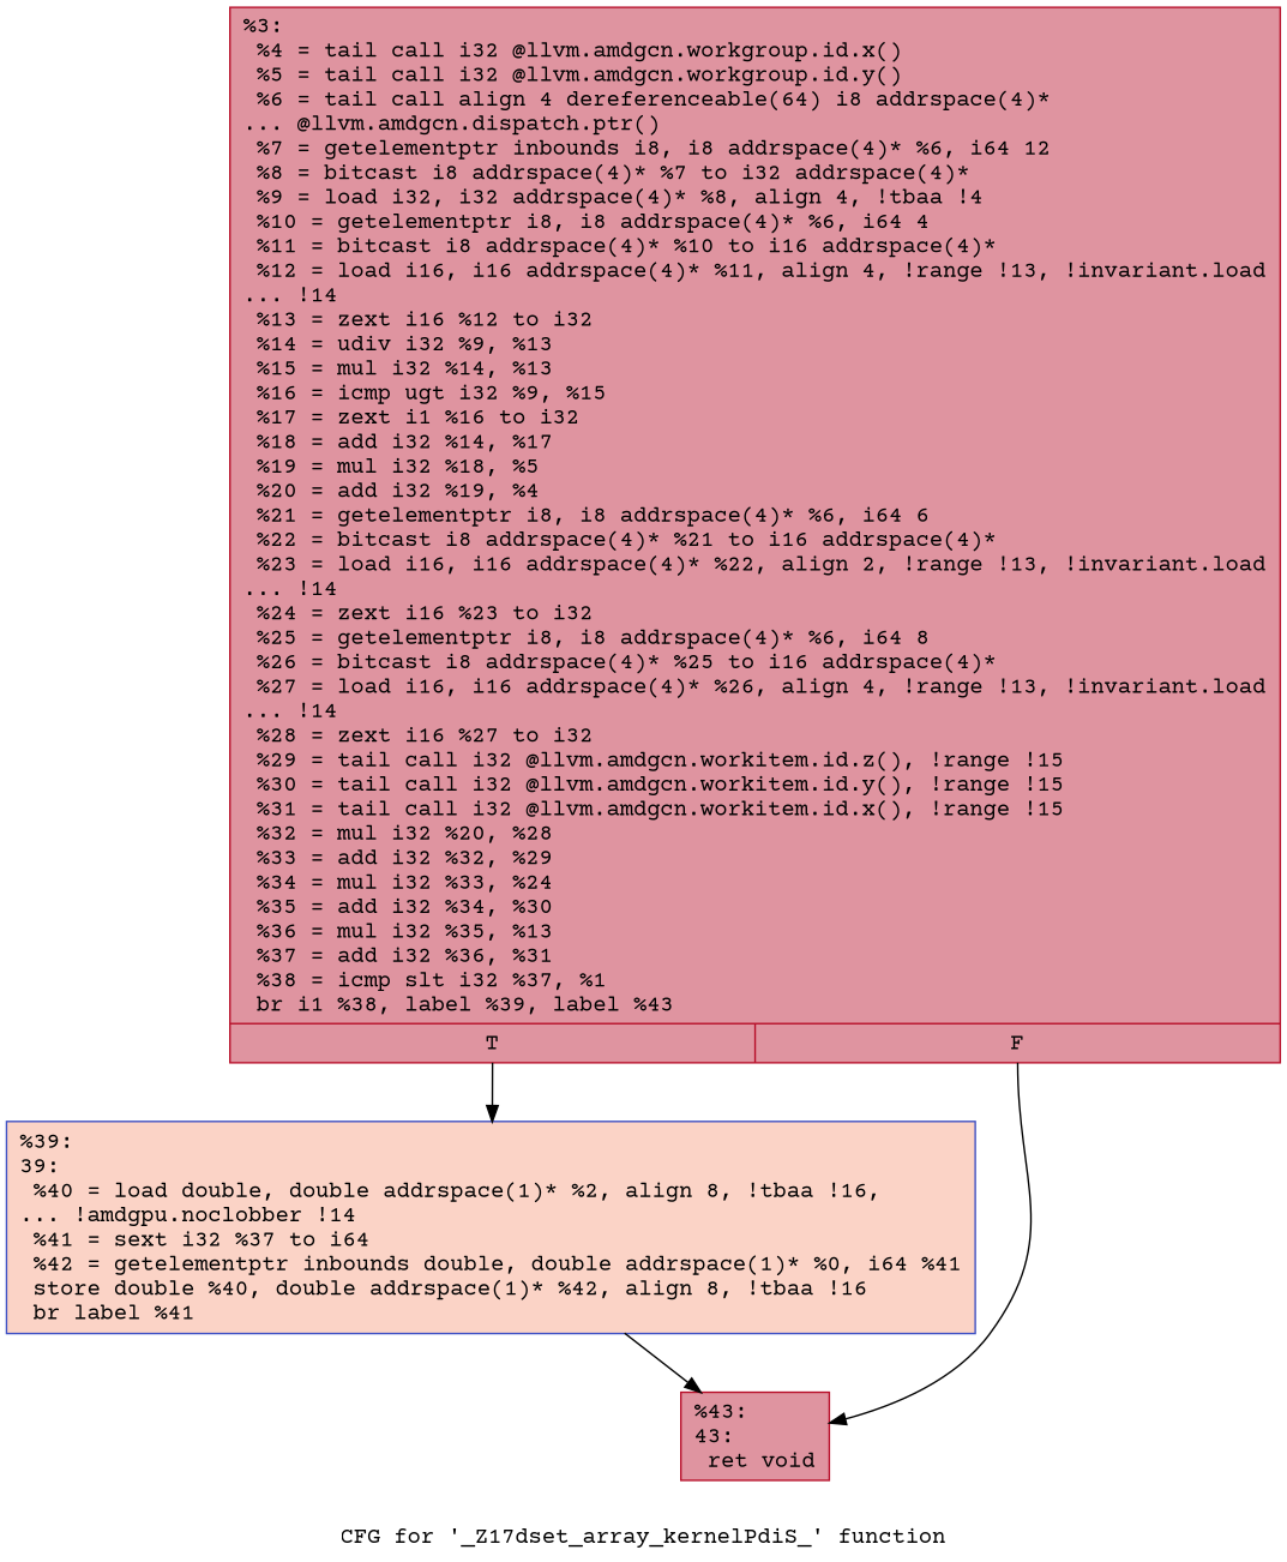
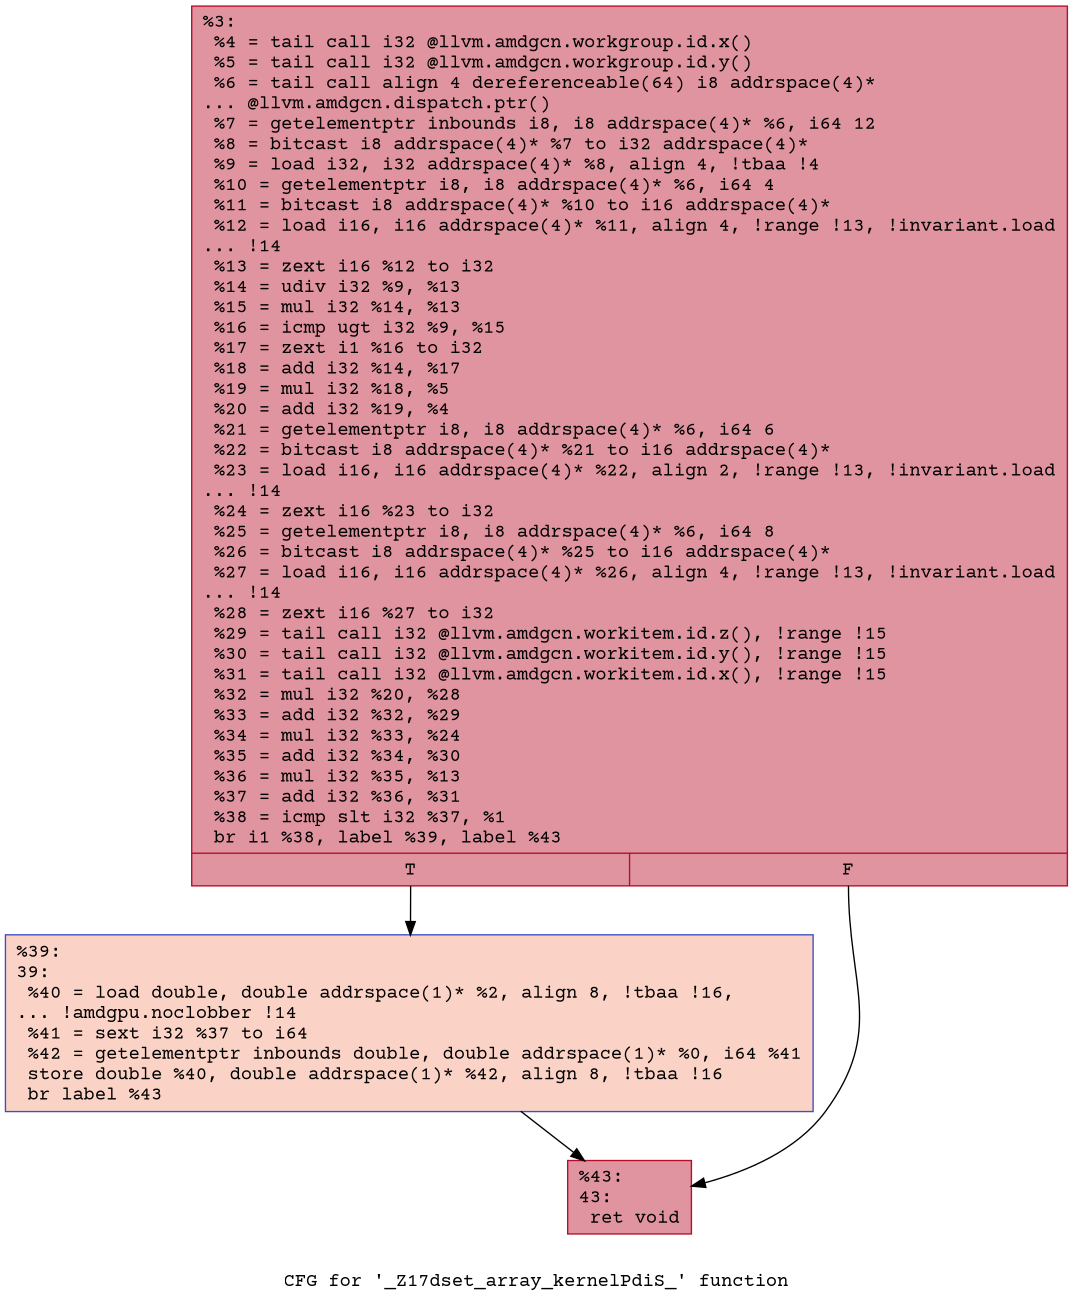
  digraph {
    label="CFG for '_Z17dset_array_kernelPdiS_' function"
    fontname="Courier Prime"
    node [color="#b70d28ff" fillcolor="#b70d2870" shape=record style=filled fontname="Courier Prime"]
    edge [fontname="Courier Prime"]
    n1 [label="{%3:\l  %4 = tail call i32 @llvm.amdgcn.workgroup.id.x()\l  %5 = tail call i32 @llvm.amdgcn.workgroup.id.y()\l  %6 = tail call align 4 dereferenceable(64) i8 addrspace(4)*\l... @llvm.amdgcn.dispatch.ptr()\l  %7 = getelementptr inbounds i8, i8 addrspace(4)* %6, i64 12\l  %8 = bitcast i8 addrspace(4)* %7 to i32 addrspace(4)*\l  %9 = load i32, i32 addrspace(4)* %8, align 4, !tbaa !4\l  %10 = getelementptr i8, i8 addrspace(4)* %6, i64 4\l  %11 = bitcast i8 addrspace(4)* %10 to i16 addrspace(4)*\l  %12 = load i16, i16 addrspace(4)* %11, align 4, !range !13, !invariant.load\l... !14\l  %13 = zext i16 %12 to i32\l  %14 = udiv i32 %9, %13\l  %15 = mul i32 %14, %13\l  %16 = icmp ugt i32 %9, %15\l  %17 = zext i1 %16 to i32\l  %18 = add i32 %14, %17\l  %19 = mul i32 %18, %5\l  %20 = add i32 %19, %4\l  %21 = getelementptr i8, i8 addrspace(4)* %6, i64 6\l  %22 = bitcast i8 addrspace(4)* %21 to i16 addrspace(4)*\l  %23 = load i16, i16 addrspace(4)* %22, align 2, !range !13, !invariant.load\l... !14\l  %24 = zext i16 %23 to i32\l  %25 = getelementptr i8, i8 addrspace(4)* %6, i64 8\l  %26 = bitcast i8 addrspace(4)* %25 to i16 addrspace(4)*\l  %27 = load i16, i16 addrspace(4)* %26, align 4, !range !13, !invariant.load\l... !14\l  %28 = zext i16 %27 to i32\l  %29 = tail call i32 @llvm.amdgcn.workitem.id.z(), !range !15\l  %30 = tail call i32 @llvm.amdgcn.workitem.id.y(), !range !15\l  %31 = tail call i32 @llvm.amdgcn.workitem.id.x(), !range !15\l  %32 = mul i32 %20, %28\l  %33 = add i32 %32, %29\l  %34 = mul i32 %33, %24\l  %35 = add i32 %34, %30\l  %36 = mul i32 %35, %13\l  %37 = add i32 %36, %31\l  %38 = icmp slt i32 %37, %1\l  br i1 %38, label %39, label %43\l|{<s0>T|<s1>F}}"]
-   n2 [color="#3d50c3ff" fillcolor="#f59c7d70" label="{%39:\l39:                                               \l  %40 = load double, double addrspace(1)* %2, align 8, !tbaa !16,\l... !amdgpu.noclobber !14\l  %41 = sext i32 %37 to i64\l  %42 = getelementptr inbounds double, double addrspace(1)* %0, i64 %41\l  store double %40, double addrspace(1)* %42, align 8, !tbaa !16\l  br label %41\l}"]
+   n2 [color="#3d50c3ff" fillcolor="#f59c7d70" label="{%39:\l39:                                               \l  %40 = load double, double addrspace(1)* %2, align 8, !tbaa !16,\l... !amdgpu.noclobber !14\l  %41 = sext i32 %37 to i64\l  %42 = getelementptr inbounds double, double addrspace(1)* %0, i64 %41\l  store double %40, double addrspace(1)* %42, align 8, !tbaa !16\l  br label %43\l}"]
    n3 [label="{%43:\l43:                                               \l  ret void\l}"]
    n1 -> n2 [tailport=s0]
    n1 -> n3 [tailport=s1]
    n2 -> n3
  }
